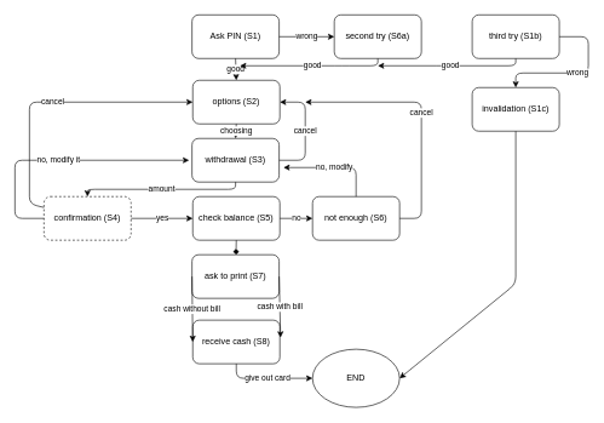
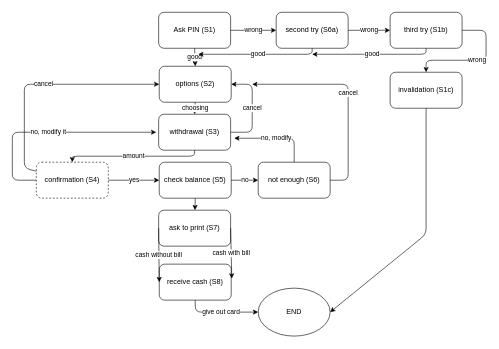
  <mxCell id="0" value="" />
  <mxCell id="1" parent="0" />
  <mxCell id="2" value="END" style="ellipse;whiteSpace=wrap;html=1;" vertex="1" parent="1"><mxGeometry x="430" y="480" width="120" height="80" as="geometry" /></mxCell>
  <mxCell id="3" value="Ask PIN (S1)" style="rounded=1;whiteSpace=wrap;html=1;" vertex="1" parent="1"><mxGeometry x="264" y="20" width="120" height="60" as="geometry" /></mxCell>
  <mxCell id="4" value="options (S2)" style="rounded=1;whiteSpace=wrap;html=1;" vertex="1" parent="1"><mxGeometry x="265" y="110" width="120" height="60" as="geometry" /></mxCell>
  <mxCell id="5" value="withdrawal (S3)" style="rounded=1;whiteSpace=wrap;html=1;" vertex="1" parent="1"><mxGeometry x="264" y="190" width="120" height="60" as="geometry" /></mxCell>
  <mxCell id="6" value="confirmation (S4)" style="rounded=1;whiteSpace=wrap;html=1;dashed=1;" vertex="1" parent="1"><mxGeometry x="60" y="270" width="120" height="60" as="geometry" /></mxCell>
  <mxCell id="7" value="wrong" style="endArrow=classic;html=1;exitX=1;exitY=0.5;exitDx=0;exitDy=0;" edge="1" parent="1" source="3" target="8"><mxGeometry width="50" height="50" relative="1" as="geometry"><mxPoint x="360" y="200" as="sourcePoint" /><mxPoint x="410" y="150" as="targetPoint" /></mxGeometry></mxCell>
  <mxCell id="8" value="second try (S6a)" style="rounded=1;whiteSpace=wrap;html=1;" vertex="1" parent="1"><mxGeometry x="460" y="20" width="120" height="60" as="geometry" /></mxCell>
  <mxCell id="9" value="third try (S1b)" style="rounded=1;whiteSpace=wrap;html=1;" vertex="1" parent="1"><mxGeometry x="650" y="20" width="120" height="60" as="geometry" /></mxCell>
+ <mxCell id="10" value="wrong" style="endArrow=classic;html=1;exitX=1;exitY=0.5;exitDx=0;exitDy=0;" edge="1" parent="1" source="8" target="9"><mxGeometry width="50" height="50" relative="1" as="geometry"><mxPoint x="360" y="200" as="sourcePoint" /><mxPoint x="410" y="150" as="targetPoint" /></mxGeometry></mxCell>
  <mxCell id="11" value="good" style="endArrow=classic;html=1;exitX=0.5;exitY=1;exitDx=0;exitDy=0;entryX=0.5;entryY=0;entryDx=0;entryDy=0;" edge="1" parent="1" source="3" target="4"><mxGeometry width="50" height="50" relative="1" as="geometry"><mxPoint x="360" y="200" as="sourcePoint" /><mxPoint x="324" y="100" as="targetPoint" /></mxGeometry></mxCell>
  <mxCell id="12" value="good" style="endArrow=classic;html=1;exitX=0.5;exitY=1;exitDx=0;exitDy=0;" edge="1" parent="1" source="8"><mxGeometry width="50" height="50" relative="1" as="geometry"><mxPoint x="360" y="200" as="sourcePoint" /><mxPoint x="330" y="90" as="targetPoint" /><Array as="points"><mxPoint x="520" y="90" /><mxPoint x="470" y="90" /></Array></mxGeometry></mxCell>
  <mxCell id="13" value="good" style="endArrow=classic;html=1;exitX=0.5;exitY=1;exitDx=0;exitDy=0;" edge="1" parent="1" source="9"><mxGeometry width="50" height="50" relative="1" as="geometry"><mxPoint x="360" y="200" as="sourcePoint" /><mxPoint x="520" y="90" as="targetPoint" /><Array as="points"><mxPoint x="710" y="90" /><mxPoint x="610" y="90" /></Array></mxGeometry></mxCell>
  <mxCell id="14" value="invalidation (S1c)" style="rounded=1;whiteSpace=wrap;html=1;" vertex="1" parent="1"><mxGeometry x="650" y="120" width="120" height="60" as="geometry" /></mxCell>
  <mxCell id="15" value="wrong" style="endArrow=classic;html=1;exitX=1;exitY=0.5;exitDx=0;exitDy=0;entryX=0.5;entryY=0;entryDx=0;entryDy=0;" edge="1" parent="1" source="9" target="14"><mxGeometry width="50" height="50" relative="1" as="geometry"><mxPoint x="360" y="200" as="sourcePoint" /><mxPoint x="410" y="150" as="targetPoint" /><Array as="points"><mxPoint x="810" y="50" /><mxPoint x="810" y="100" /><mxPoint x="710" y="100" /></Array></mxGeometry></mxCell>
  <mxCell id="16" value="" style="endArrow=classic;html=1;exitX=0.5;exitY=1;exitDx=0;exitDy=0;entryX=1;entryY=0.5;entryDx=0;entryDy=0;" edge="1" parent="1" source="14" target="2"><mxGeometry width="50" height="50" relative="1" as="geometry"><mxPoint x="460" y="200" as="sourcePoint" /><mxPoint x="730" y="360" as="targetPoint" /><Array as="points"><mxPoint x="710" y="390" /></Array></mxGeometry></mxCell>
  <mxCell id="17" value="choosing" style="endArrow=classic;html=1;exitX=0.5;exitY=1;exitDx=0;exitDy=0;entryX=0.5;entryY=0;entryDx=0;entryDy=0;" edge="1" parent="1" source="4" target="5"><mxGeometry width="50" height="50" relative="1" as="geometry"><mxPoint x="360" y="180" as="sourcePoint" /><mxPoint x="510" y="150" as="targetPoint" /></mxGeometry></mxCell>
  <mxCell id="18" value="amount" style="endArrow=classic;html=1;exitX=0.5;exitY=1;exitDx=0;exitDy=0;entryX=0.5;entryY=0;entryDx=0;entryDy=0;" edge="1" parent="1" source="5" target="6"><mxGeometry width="50" height="50" relative="1" as="geometry"><mxPoint x="460" y="200" as="sourcePoint" /><mxPoint x="510" y="150" as="targetPoint" /><Array as="points"><mxPoint x="324" y="260" /><mxPoint x="120" y="260" /></Array></mxGeometry></mxCell>
  <mxCell id="19" value="yes" style="endArrow=classic;html=1;exitX=1;exitY=0.5;exitDx=0;exitDy=0;entryX=0;entryY=0.5;entryDx=0;entryDy=0;" edge="1" parent="1" source="6" target="21"><mxGeometry width="50" height="50" relative="1" as="geometry"><mxPoint x="460" y="200" as="sourcePoint" /><mxPoint x="510" y="150" as="targetPoint" /></mxGeometry></mxCell>
  <mxCell id="20" value="cancel" style="endArrow=classic;html=1;exitX=1;exitY=0.5;exitDx=0;exitDy=0;entryX=1;entryY=0.5;entryDx=0;entryDy=0;" edge="1" parent="1" source="5" target="4"><mxGeometry width="50" height="50" relative="1" as="geometry"><mxPoint x="390" y="362" as="sourcePoint" /><mxPoint x="510" y="140" as="targetPoint" /><Array as="points"><mxPoint x="420" y="220" /><mxPoint x="420" y="140" /></Array></mxGeometry></mxCell>
  <mxCell id="21" value="check balance (S5)" style="rounded=1;whiteSpace=wrap;html=1;sketch=0;" vertex="1" parent="1"><mxGeometry x="265" y="270" width="120" height="60" as="geometry" /></mxCell>
  <mxCell id="22" value="no, modify it" style="endArrow=classic;html=1;exitX=0;exitY=0.5;exitDx=0;exitDy=0;" edge="1" parent="1" source="6"><mxGeometry width="50" height="50" relative="1" as="geometry"><mxPoint x="330" y="300" as="sourcePoint" /><mxPoint x="260" y="220" as="targetPoint" /><Array as="points"><mxPoint x="20" y="300" /><mxPoint x="20" y="220" /></Array></mxGeometry></mxCell>
  <mxCell id="23" value="cancel" style="endArrow=classic;html=1;exitX=0;exitY=0.25;exitDx=0;exitDy=0;entryX=0;entryY=0.5;entryDx=0;entryDy=0;" edge="1" parent="1" source="6" target="4"><mxGeometry width="50" height="50" relative="1" as="geometry"><mxPoint x="330" y="300" as="sourcePoint" /><mxPoint x="380" y="250" as="targetPoint" /><Array as="points"><mxPoint x="40" y="280" /><mxPoint x="40" y="140" /></Array></mxGeometry></mxCell>
  <mxCell id="24" value="not enough (S6)" style="rounded=1;whiteSpace=wrap;html=1;sketch=0;" vertex="1" parent="1"><mxGeometry x="430" y="270" width="120" height="60" as="geometry" /></mxCell>
  <mxCell id="25" value="no" style="endArrow=classic;html=1;exitX=1;exitY=0.5;exitDx=0;exitDy=0;entryX=0;entryY=0.5;entryDx=0;entryDy=0;" edge="1" parent="1" source="21" target="24"><mxGeometry width="50" height="50" relative="1" as="geometry"><mxPoint x="330" y="300" as="sourcePoint" /><mxPoint x="380" y="250" as="targetPoint" /></mxGeometry></mxCell>
  <mxCell id="26" value="no, modify" style="endArrow=classic;html=1;exitX=0.5;exitY=0;exitDx=0;exitDy=0;" edge="1" parent="1" source="24"><mxGeometry width="50" height="50" relative="1" as="geometry"><mxPoint x="330" y="300" as="sourcePoint" /><mxPoint x="390" y="230" as="targetPoint" /><Array as="points"><mxPoint x="490" y="230" /></Array></mxGeometry></mxCell>
  <mxCell id="27" value="cancel" style="endArrow=classic;html=1;exitX=1;exitY=0.5;exitDx=0;exitDy=0;" edge="1" parent="1" source="24"><mxGeometry width="50" height="50" relative="1" as="geometry"><mxPoint x="330" y="300" as="sourcePoint" /><mxPoint x="420" y="140" as="targetPoint" /><Array as="points"><mxPoint x="580" y="300" /><mxPoint x="580" y="140" /></Array></mxGeometry></mxCell>
- <mxCell id="28" value="" style="endArrow=diamond;html=1;exitX=0.5;exitY=1;exitDx=0;exitDy=0;" edge="1" parent="1" source="21" target="29"><mxGeometry width="50" height="50" relative="1" as="geometry"><mxPoint x="330" y="300" as="sourcePoint" /><mxPoint x="325" y="350" as="targetPoint" /></mxGeometry></mxCell>
+ <mxCell id="28" value="" style="endArrow=classic;html=1;exitX=0.5;exitY=1;exitDx=0;exitDy=0;" edge="1" parent="1" source="21" target="29"><mxGeometry width="50" height="50" relative="1" as="geometry"><mxPoint x="330" y="300" as="sourcePoint" /><mxPoint x="325" y="350" as="targetPoint" /></mxGeometry></mxCell>
  <mxCell id="29" value="ask to print (S7)" style="rounded=1;whiteSpace=wrap;html=1;" vertex="1" parent="1"><mxGeometry x="264" y="350" width="120" height="60" as="geometry" /></mxCell>
  <mxCell id="30" value="receive cash (S8)" style="rounded=1;whiteSpace=wrap;html=1;sketch=0;" vertex="1" parent="1"><mxGeometry x="265" y="440" width="120" height="60" as="geometry" /></mxCell>
  <mxCell id="31" value="cash without bill" style="endArrow=classic;html=1;exitX=0;exitY=0.5;exitDx=0;exitDy=0;entryX=0;entryY=0.5;entryDx=0;entryDy=0;" edge="1" parent="1" source="29" target="30"><mxGeometry width="50" height="50" relative="1" as="geometry"><mxPoint x="330" y="390" as="sourcePoint" /><mxPoint x="380" y="340" as="targetPoint" /></mxGeometry></mxCell>
  <mxCell id="32" value="cash with bill" style="endArrow=classic;html=1;exitX=1;exitY=0.5;exitDx=0;exitDy=0;entryX=1.008;entryY=0.4;entryDx=0;entryDy=0;entryPerimeter=0;" edge="1" parent="1" source="29" target="30"><mxGeometry width="50" height="50" relative="1" as="geometry"><mxPoint x="330" y="390" as="sourcePoint" /><mxPoint x="380" y="340" as="targetPoint" /></mxGeometry></mxCell>
  <mxCell id="33" value="give out card" style="endArrow=classic;html=1;exitX=0.5;exitY=1;exitDx=0;exitDy=0;entryX=0;entryY=0.5;entryDx=0;entryDy=0;" edge="1" parent="1" source="30" target="2"><mxGeometry width="50" height="50" relative="1" as="geometry"><mxPoint x="330" y="390" as="sourcePoint" /><mxPoint x="380" y="340" as="targetPoint" /><Array as="points"><mxPoint x="325" y="520" /></Array></mxGeometry></mxCell>
